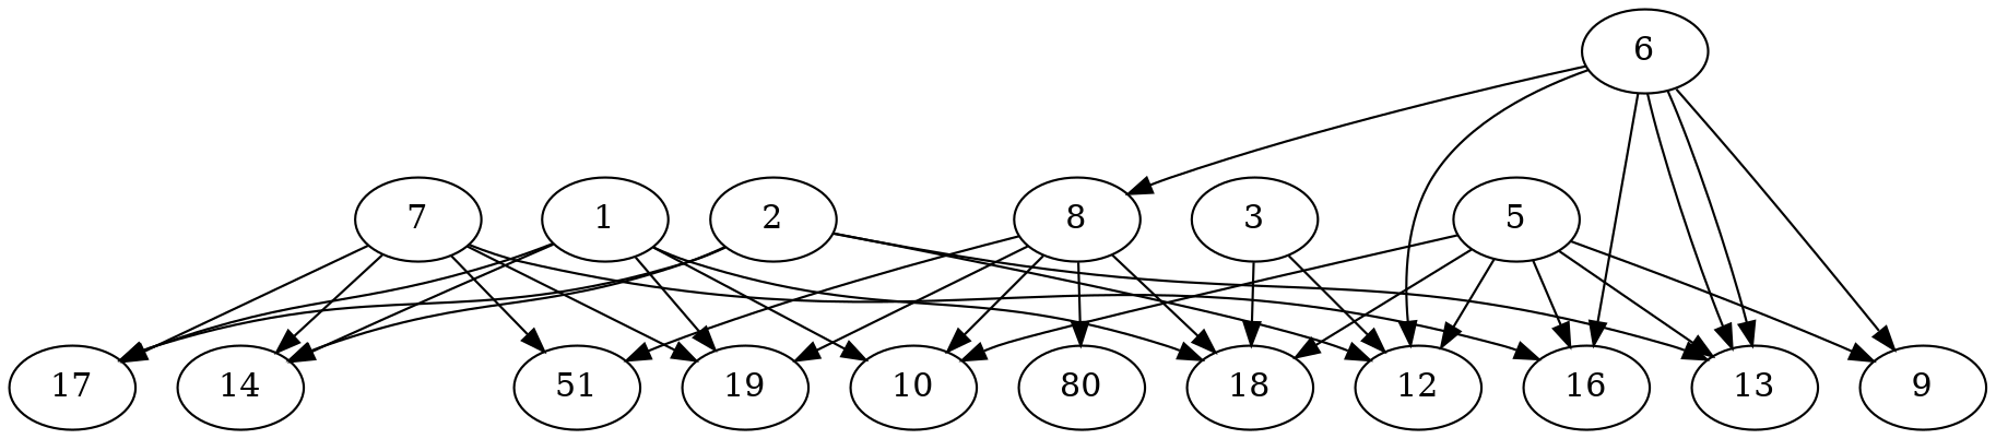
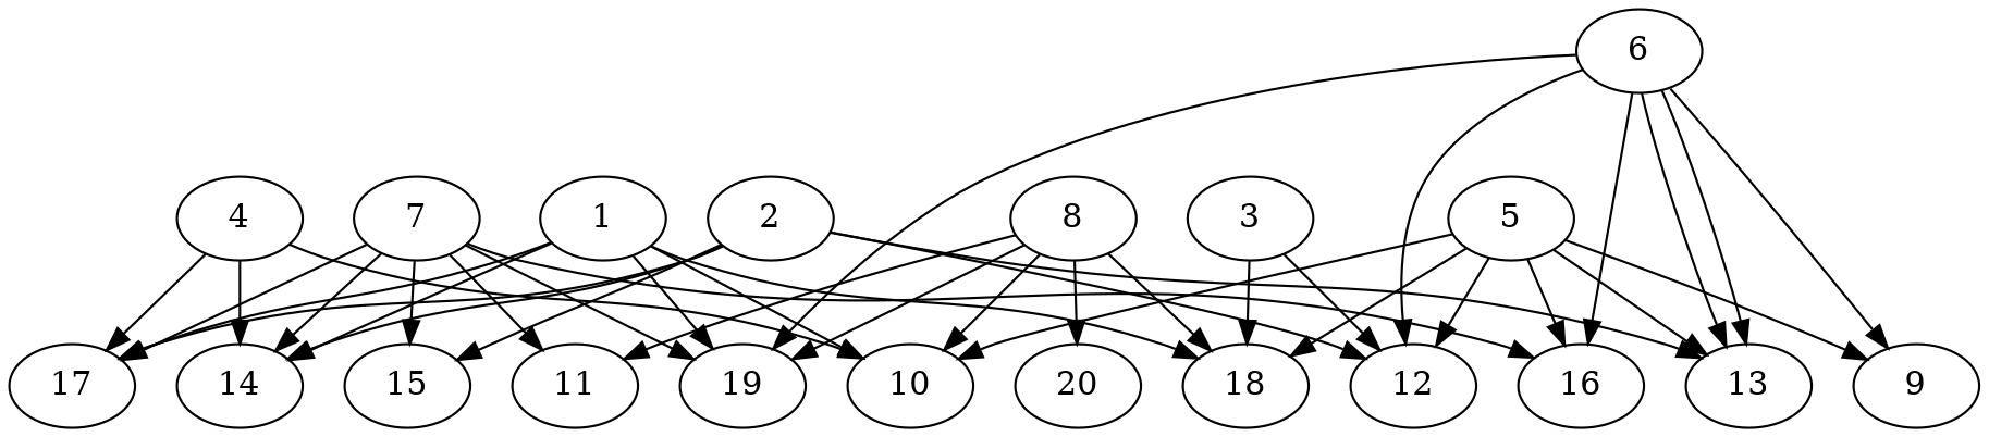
  digraph {
    node [alpha=0.06]
    1 [expect_size=24233984]
    14 [alpha=0.08 expect_size=32399360]
    17 [alpha=0.10 expect_size=48405504]
    18 [alpha=0.03 expect_size=16100352]
    19 [alpha=0.04 expect_size=29409280]
    10 [alpha=0.19 expect_size=45205504]
    2 [alpha=0.18 expect_size=39439360]
    12 [alpha=0.14 expect_size=48373760]
    13 [alpha=0.13 expect_size=43984896]
+   15 [alpha=0.10 expect_size=45235200]
    3 [alpha=0.15 expect_size=16389120]
+   4 [alpha=0.05 expect_size=32951296]
    5 [alpha=0.13 expect_size=19074048]
    9 [alpha=0.12 expect_size=19255296]
    16 [alpha=0.09 expect_size=28523520]
    6 [alpha=0.08 expect_size=5980160]
    7 [expect_size=17874944]
-   11 [alpha=0.11 expect_size=34519040 label=51]
+   11 [alpha=0.11 expect_size=34519040]
    8 [expect_size=37554176]
-   20 [alpha=0.10 expect_size=10804224 label=80]
+   20 [alpha=0.10 expect_size=10804224]
    1 -> 14
    1 -> 17
    1 -> 18
    1 -> 19
    1 -> 10
    2 -> 14
    2 -> 17
    2 -> 12
    2 -> 13
+   2 -> 15
    3 -> 18
    3 -> 12
+   4 -> 14
+   4 -> 17
+   4 -> 10
    5 -> 18
    5 -> 10
    5 -> 12
    5 -> 13
    5 -> 9
    5 -> 16
-   6 -> 8
+   6 -> 19
    6 -> 12
    6 -> 13
    6 -> 13
    6 -> 9
    6 -> 16
    7 -> 14
    7 -> 17
    7 -> 19
+   7 -> 15
    7 -> 16
    7 -> 11
    8 -> 18
    8 -> 19
    8 -> 10
    8 -> 11
    8 -> 20
  }
